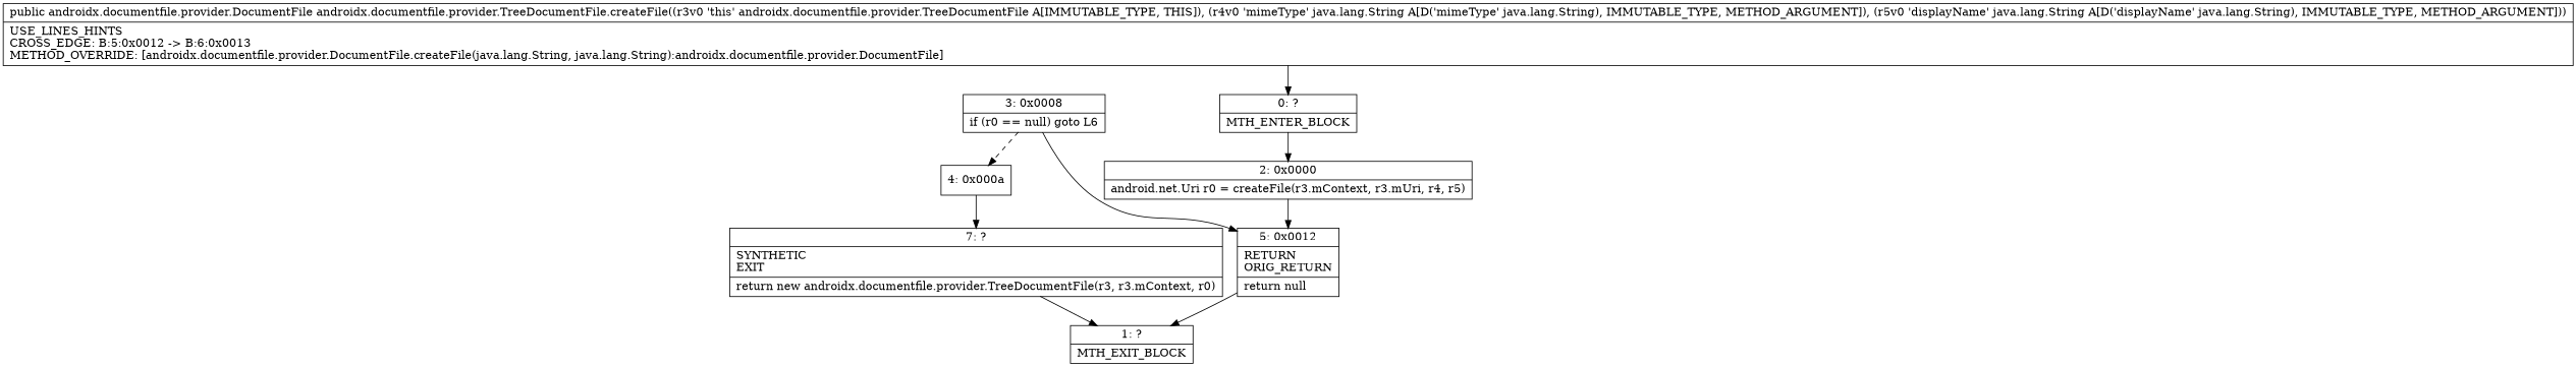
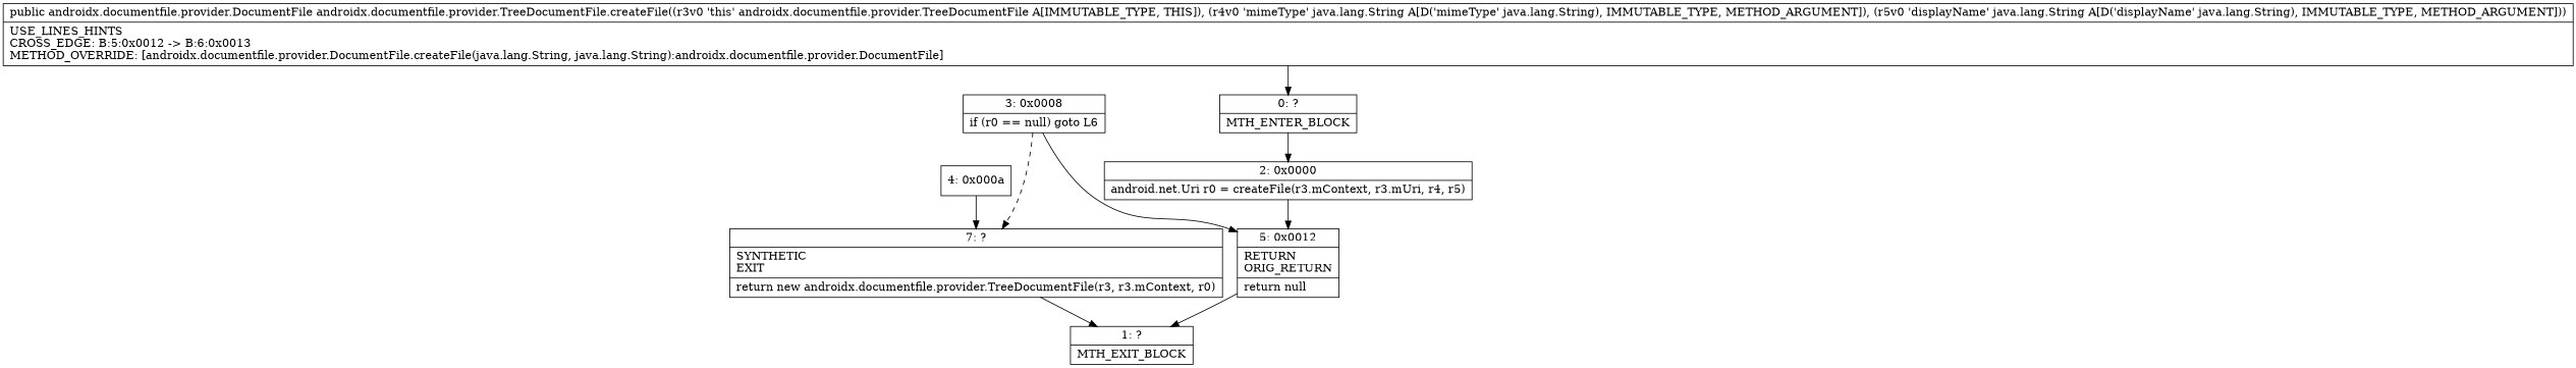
  digraph {
    node [shape=record]
    n1 [label="{0\:\ ?|MTH_ENTER_BLOCK\l}"]
    n2 [label="{2\:\ 0x0000|android.net.Uri r0 = createFile(r3.mContext, r3.mUri, r4, r5)\l}"]
    n3 [label="{5\:\ 0x0012|RETURN\lORIG_RETURN\l|return null\l}"]
    n4 [label="{3\:\ 0x0008|if (r0 == null) goto L6\l}"]
    n5 [label="{4\:\ 0x000a}"]
    n6 [label="{7\:\ ?|SYNTHETIC\lEXIT\l|return new androidx.documentfile.provider.TreeDocumentFile(r3, r3.mContext, r0)\l}"]
    n7 [label="{1\:\ ?|MTH_EXIT_BLOCK\l}"]
    n8 [label="{public androidx.documentfile.provider.DocumentFile androidx.documentfile.provider.TreeDocumentFile.createFile((r3v0 'this' androidx.documentfile.provider.TreeDocumentFile A[IMMUTABLE_TYPE, THIS]), (r4v0 'mimeType' java.lang.String A[D('mimeType' java.lang.String), IMMUTABLE_TYPE, METHOD_ARGUMENT]), (r5v0 'displayName' java.lang.String A[D('displayName' java.lang.String), IMMUTABLE_TYPE, METHOD_ARGUMENT]))  | USE_LINES_HINTS\lCROSS_EDGE: B:5:0x0012 \-\> B:6:0x0013\lMETHOD_OVERRIDE: [androidx.documentfile.provider.DocumentFile.createFile(java.lang.String, java.lang.String):androidx.documentfile.provider.DocumentFile]\l}"]
    n1 -> n2
    n2 -> n3
    n3 -> n7
    n4 -> n3
-   n4 -> n5 [style=dashed]
+   n4 -> n6 [style=dashed]
    n5 -> n6
    n6 -> n7
    n8 -> n1
  }
